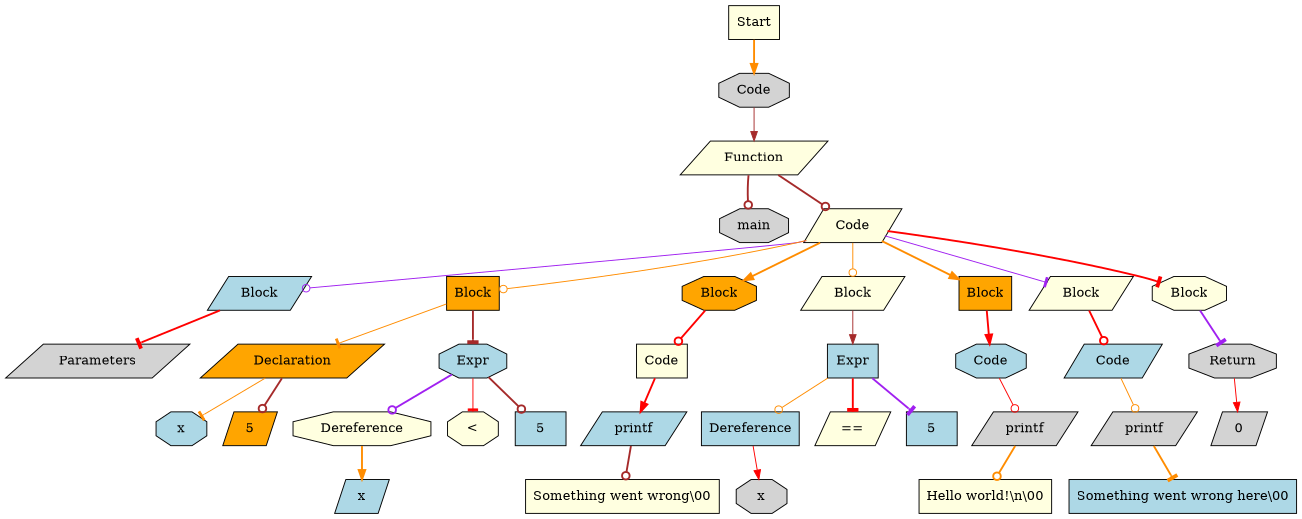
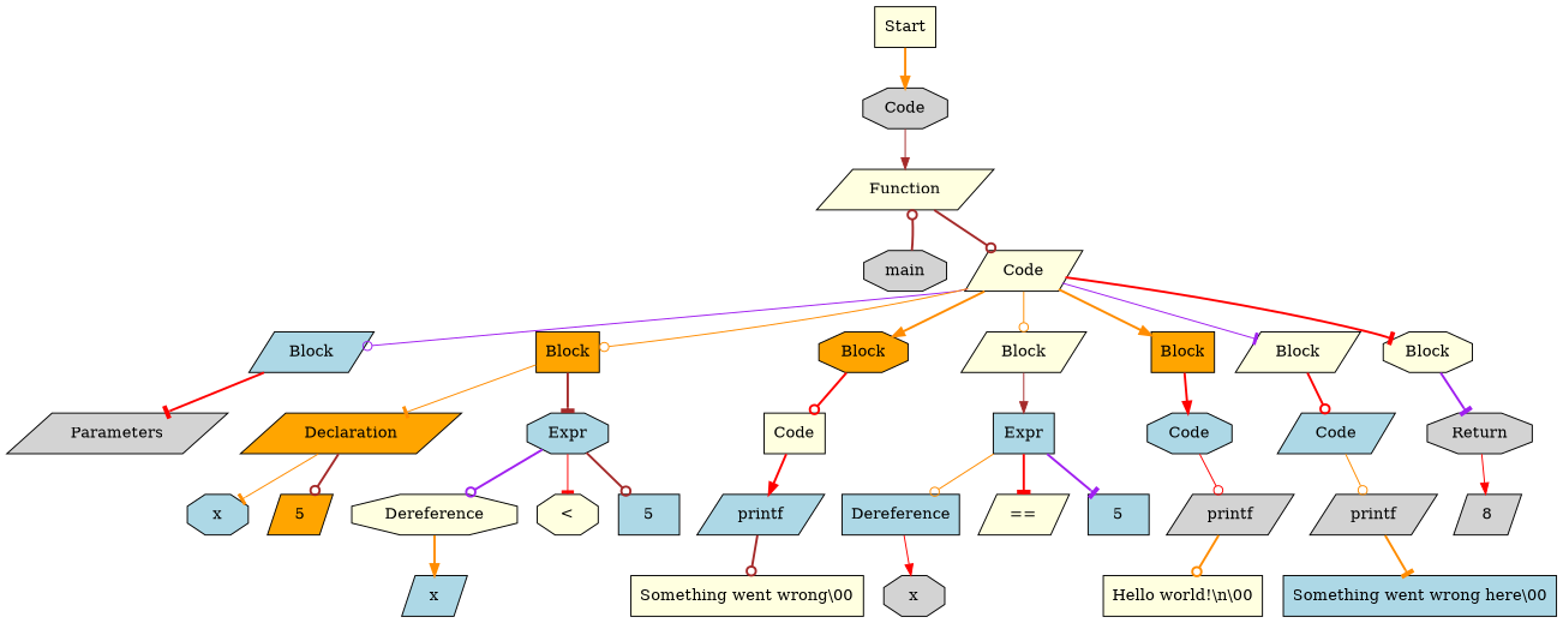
  digraph {
    node [fillcolor=lightyellow shape=parallelogram style=filled]
    edge [arrowhead=odot color=darkorange style=bold]
    n1 [label=Start shape=box]
    n2 [fillcolor=lightgrey label=Code shape=octagon]
    n3 [label=Function]
    n4 [fillcolor=lightgrey label=main shape=octagon]
    n5 [label=Code]
    n6 [fillcolor=lightblue label=Block]
    n7 [fillcolor=orange label=Block shape=box]
    n8 [fillcolor=orange label=Block shape=octagon]
    n9 [label=Block]
    n10 [fillcolor=orange label=Block shape=box]
    n11 [label=Block]
    n12 [label=Block shape=octagon]
    n13 [fillcolor=lightgrey label=Parameters]
    n14 [fillcolor=orange label=Declaration]
    n15 [fillcolor=lightblue label=Expr shape=octagon]
    n16 [label=Code shape=box]
    n17 [fillcolor=lightblue label=Expr shape=box]
    n18 [fillcolor=lightblue label=Code shape=octagon]
    n19 [fillcolor=lightblue label=Code]
    n20 [fillcolor=lightgrey label=Return shape=octagon]
    n21 [fillcolor=lightblue label=x shape=octagon]
    n22 [fillcolor=orange label=5]
    n23 [label=Dereference shape=octagon]
    n24 [label="<" shape=octagon]
    n25 [fillcolor=lightblue label=5 shape=box]
    n26 [fillcolor=lightblue label=printf]
    n27 [fillcolor=lightblue label=Dereference shape=box]
    n28 [label="=="]
    n29 [fillcolor=lightblue label=5 shape=box]
    n30 [fillcolor=lightgrey label=printf]
    n31 [fillcolor=lightgrey label=printf]
-   n32 [fillcolor=lightgrey label=0]
+   n32 [fillcolor=lightgrey label=8]
    n33 [fillcolor=lightblue label=x]
    n34 [label="Something went wrong\\00" shape=box]
    n35 [fillcolor=lightgrey label=x shape=octagon]
    n36 [label="Hello world!\\n\\00" shape=box]
    n37 [fillcolor=lightblue label="Something went wrong here\\00" shape=box]
    n1 -> n2 [arrowhead=normal]
    n2 -> n3 [arrowhead=normal color=brown style=solid]
-   n3 -> n4 [color=brown]
+   n4 -> n3 [color=brown]
    n3 -> n5 [color=brown]
    n5 -> n6 [color=purple style=solid]
    n5 -> n7 [style=solid]
    n5 -> n8 [arrowhead=normal]
    n5 -> n9 [style=solid]
    n5 -> n10 [arrowhead=normal]
    n5 -> n11 [arrowhead=tee color=purple style=solid]
    n5 -> n12 [arrowhead=tee color=red]
    n6 -> n13 [arrowhead=tee color=red]
    n7 -> n14 [arrowhead=tee style=solid]
    n7 -> n15 [arrowhead=tee color=brown]
    n8 -> n16 [color=red]
    n9 -> n17 [arrowhead=normal color=brown style=solid]
    n10 -> n18 [arrowhead=normal color=red]
    n11 -> n19 [color=red]
    n12 -> n20 [arrowhead=tee color=purple]
    n14 -> n21 [arrowhead=tee style=solid]
    n14 -> n22 [color=brown]
    n15 -> n23 [color=purple]
    n15 -> n24 [arrowhead=tee color=red style=solid]
    n15 -> n25 [color=brown]
    n16 -> n26 [arrowhead=normal color=red]
    n17 -> n27 [style=solid]
    n17 -> n28 [arrowhead=tee color=red]
    n17 -> n29 [arrowhead=tee color=purple]
    n18 -> n30 [color=red style=solid]
    n19 -> n31 [style=solid]
    n20 -> n32 [arrowhead=normal color=red style=solid]
    n23 -> n33 [arrowhead=normal]
    n26 -> n34 [color=brown]
    n27 -> n35 [arrowhead=normal color=red style=solid]
    n30 -> n36
    n31 -> n37 [arrowhead=tee]
  }
